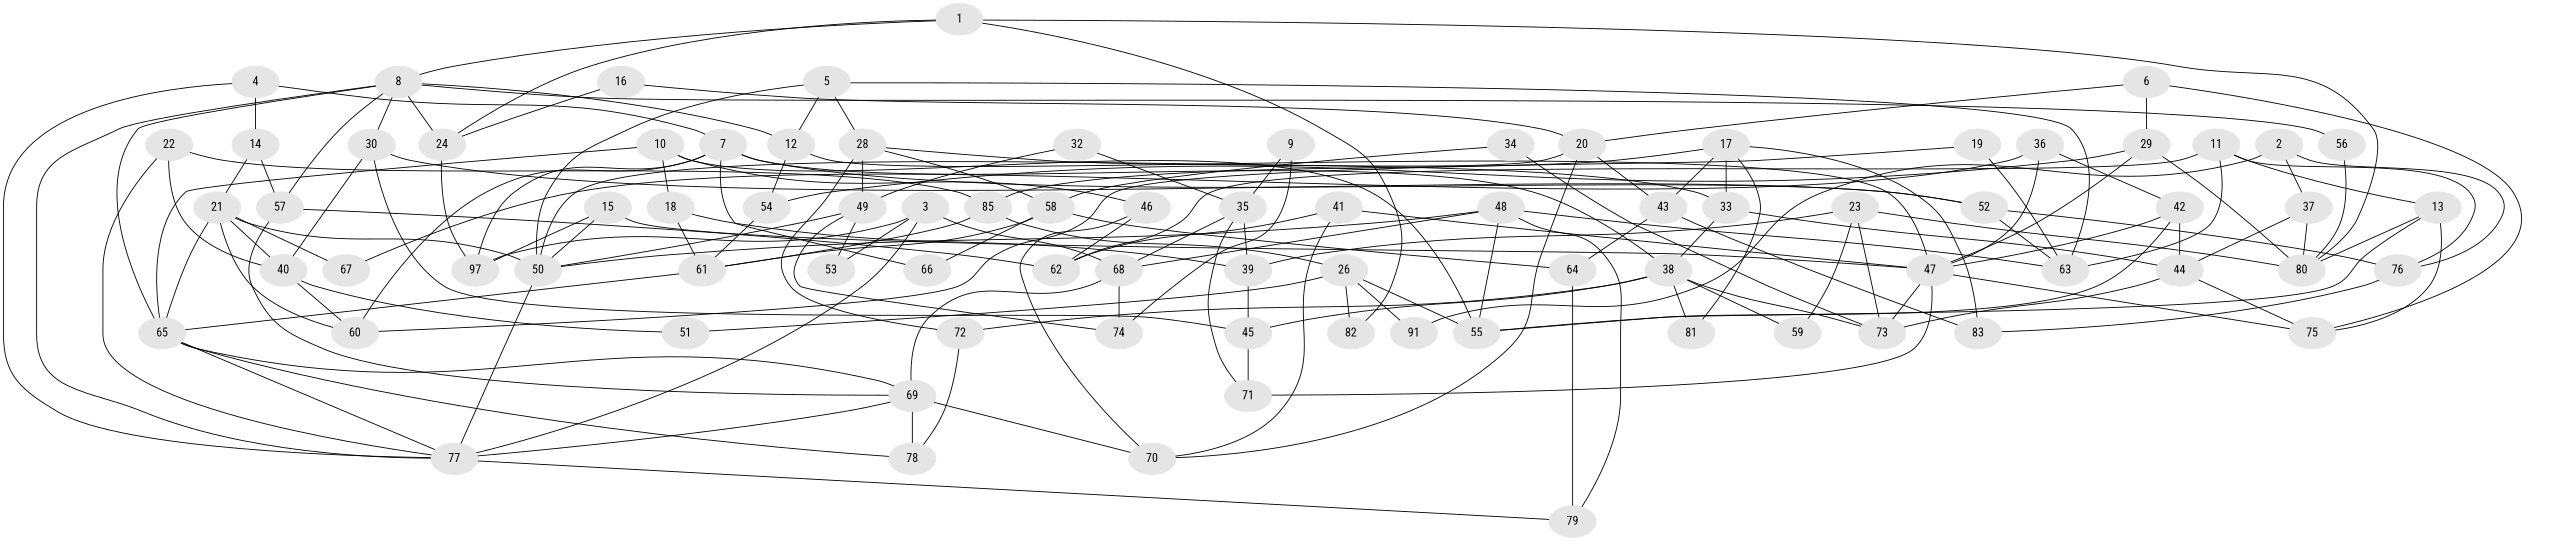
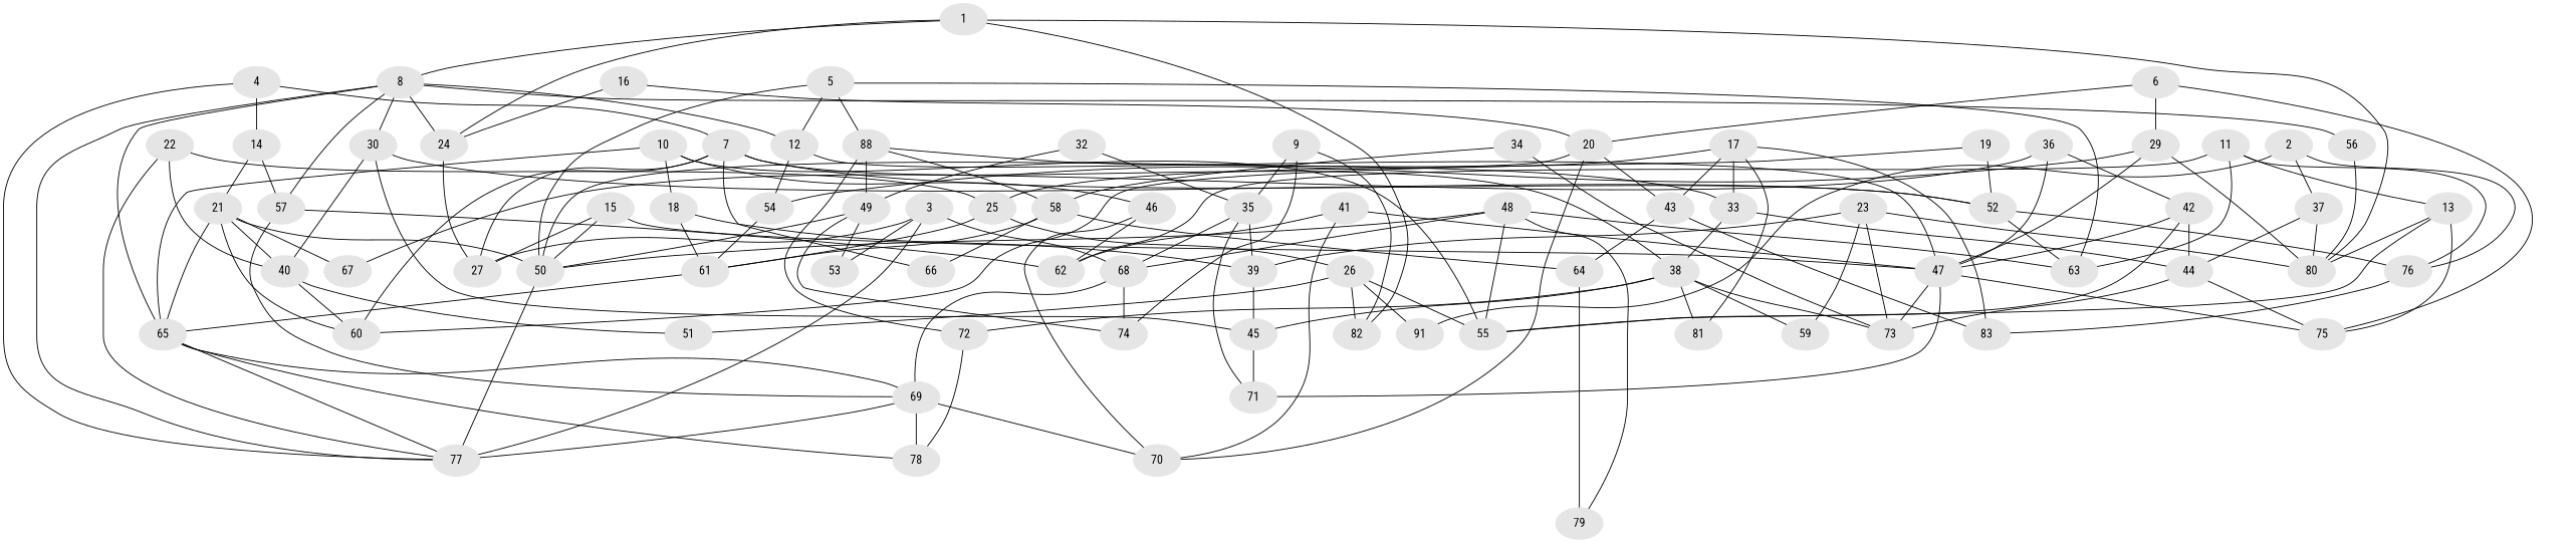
  graph {
    fontname="Roboto Condensed"
    node [color=gray90 fontname="Roboto Condensed" style=filled]
    edge [fontname="Roboto Condensed"]
    1
    8
    24
    80
    82
    77
    12
    30
    56
    57
    65
-   27 [label=97]
+   27
    n13 [label=91]
    2
    37
    76
    44
    83
    3
    53
    68
    74
    69
    79
    4
    7
    14
    38
    52
    60
    66
    21
    5
-   28
+   28 [label=88]
    50
    63
    47
    54
    33
    49
    58
    72
    6
    20
    29
    75
    43
    70
    81
    59
    73
    45
    40
    62
    78
    9
    35
    39
    71
    10
    18
    46
    55
    61
    11
    13
    67
    15
    16
    17
-   25 [label=85]
+   25
    26
    64
    19
    51
    22
    23
    32
    34
    36
    42
    41
    48
    1 -- 8
    1 -- 24
    1 -- 80
    1 -- 82
    8 -- 24
    8 -- 77
    8 -- 12
    8 -- 30
    8 -- 56
    8 -- 57
    8 -- 65
    24 -- 27
-   77 -- 79
    12 -- 47
    12 -- 54
    30 -- 52
    30 -- 45
    30 -- 40
    56 -- 80
    57 -- 69
    57 -- 62
    65 -- 77
    65 -- 69
    65 -- 78
    2 -- n13
    2 -- 37
    2 -- 76
    37 -- 80
    37 -- 44
    76 -- 83
    44 -- 75
    44 -- 73
    3 -- 77
    3 -- 27
    3 -- 53
    3 -- 68
    68 -- 74
    68 -- 69
    69 -- 77
    69 -- 70
    69 -- 78
    4 -- 77
    4 -- 7
    4 -- 14
    7 -- 27
    7 -- 38
    7 -- 52
    7 -- 60
    7 -- 66
    14 -- 57
    14 -- 21
    38 -- 72
    38 -- 81
    38 -- 59
    38 -- 73
    38 -- 45
    52 -- 76
    52 -- 63
    21 -- 65
    21 -- 60
    21 -- 50
    21 -- 40
    21 -- 67
    5 -- 12
    5 -- 28
    5 -- 50
    5 -- 63
    28 -- 33
    28 -- 49
    28 -- 58
    28 -- 72
    50 -- 77
    47 -- 75
    47 -- 73
    47 -- 71
    54 -- 61
    33 -- 44
    33 -- 38
    49 -- 53
    49 -- 74
    49 -- 50
    58 -- 66
    58 -- 61
    58 -- 64
    72 -- 78
    6 -- 20
    6 -- 29
    6 -- 75
    20 -- 50
    20 -- 43
    20 -- 70
    29 -- 80
    29 -- 47
    29 -- 54
    43 -- 83
    43 -- 64
    45 -- 71
    40 -- 60
    40 -- 51
+   9 -- 82
    9 -- 74
    9 -- 35
    35 -- 68
    35 -- 39
    35 -- 71
    39 -- 45
    10 -- 65
    10 -- 18
    10 -- 46
    10 -- 55
    18 -- 39
    18 -- 61
    46 -- 70
    46 -- 62
    61 -- 65
    11 -- 76
    11 -- 63
    11 -- 62
    11 -- 13
    13 -- 80
    13 -- 75
    13 -- 55
    15 -- 27
    15 -- 50
    15 -- 47
    16 -- 24
    16 -- 20
    17 -- 83
    17 -- 33
    17 -- 43
    17 -- 81
    17 -- 25
    25 -- 61
    25 -- 26
    26 -- 82
    26 -- n13
    26 -- 55
    26 -- 51
    64 -- 79
-   19 -- 63
+   19 -- 52
    19 -- 60
    22 -- 77
    22 -- 40
    22 -- 25
    23 -- 80
    23 -- 59
    23 -- 73
    23 -- 39
    32 -- 49
    32 -- 35
    34 -- 58
    34 -- 73
    36 -- 47
    36 -- 67
    36 -- 42
    42 -- 44
    42 -- 47
    42 -- 55
    41 -- 47
    41 -- 70
    41 -- 62
    48 -- 68
    48 -- 79
    48 -- 50
    48 -- 63
    48 -- 55
  }
